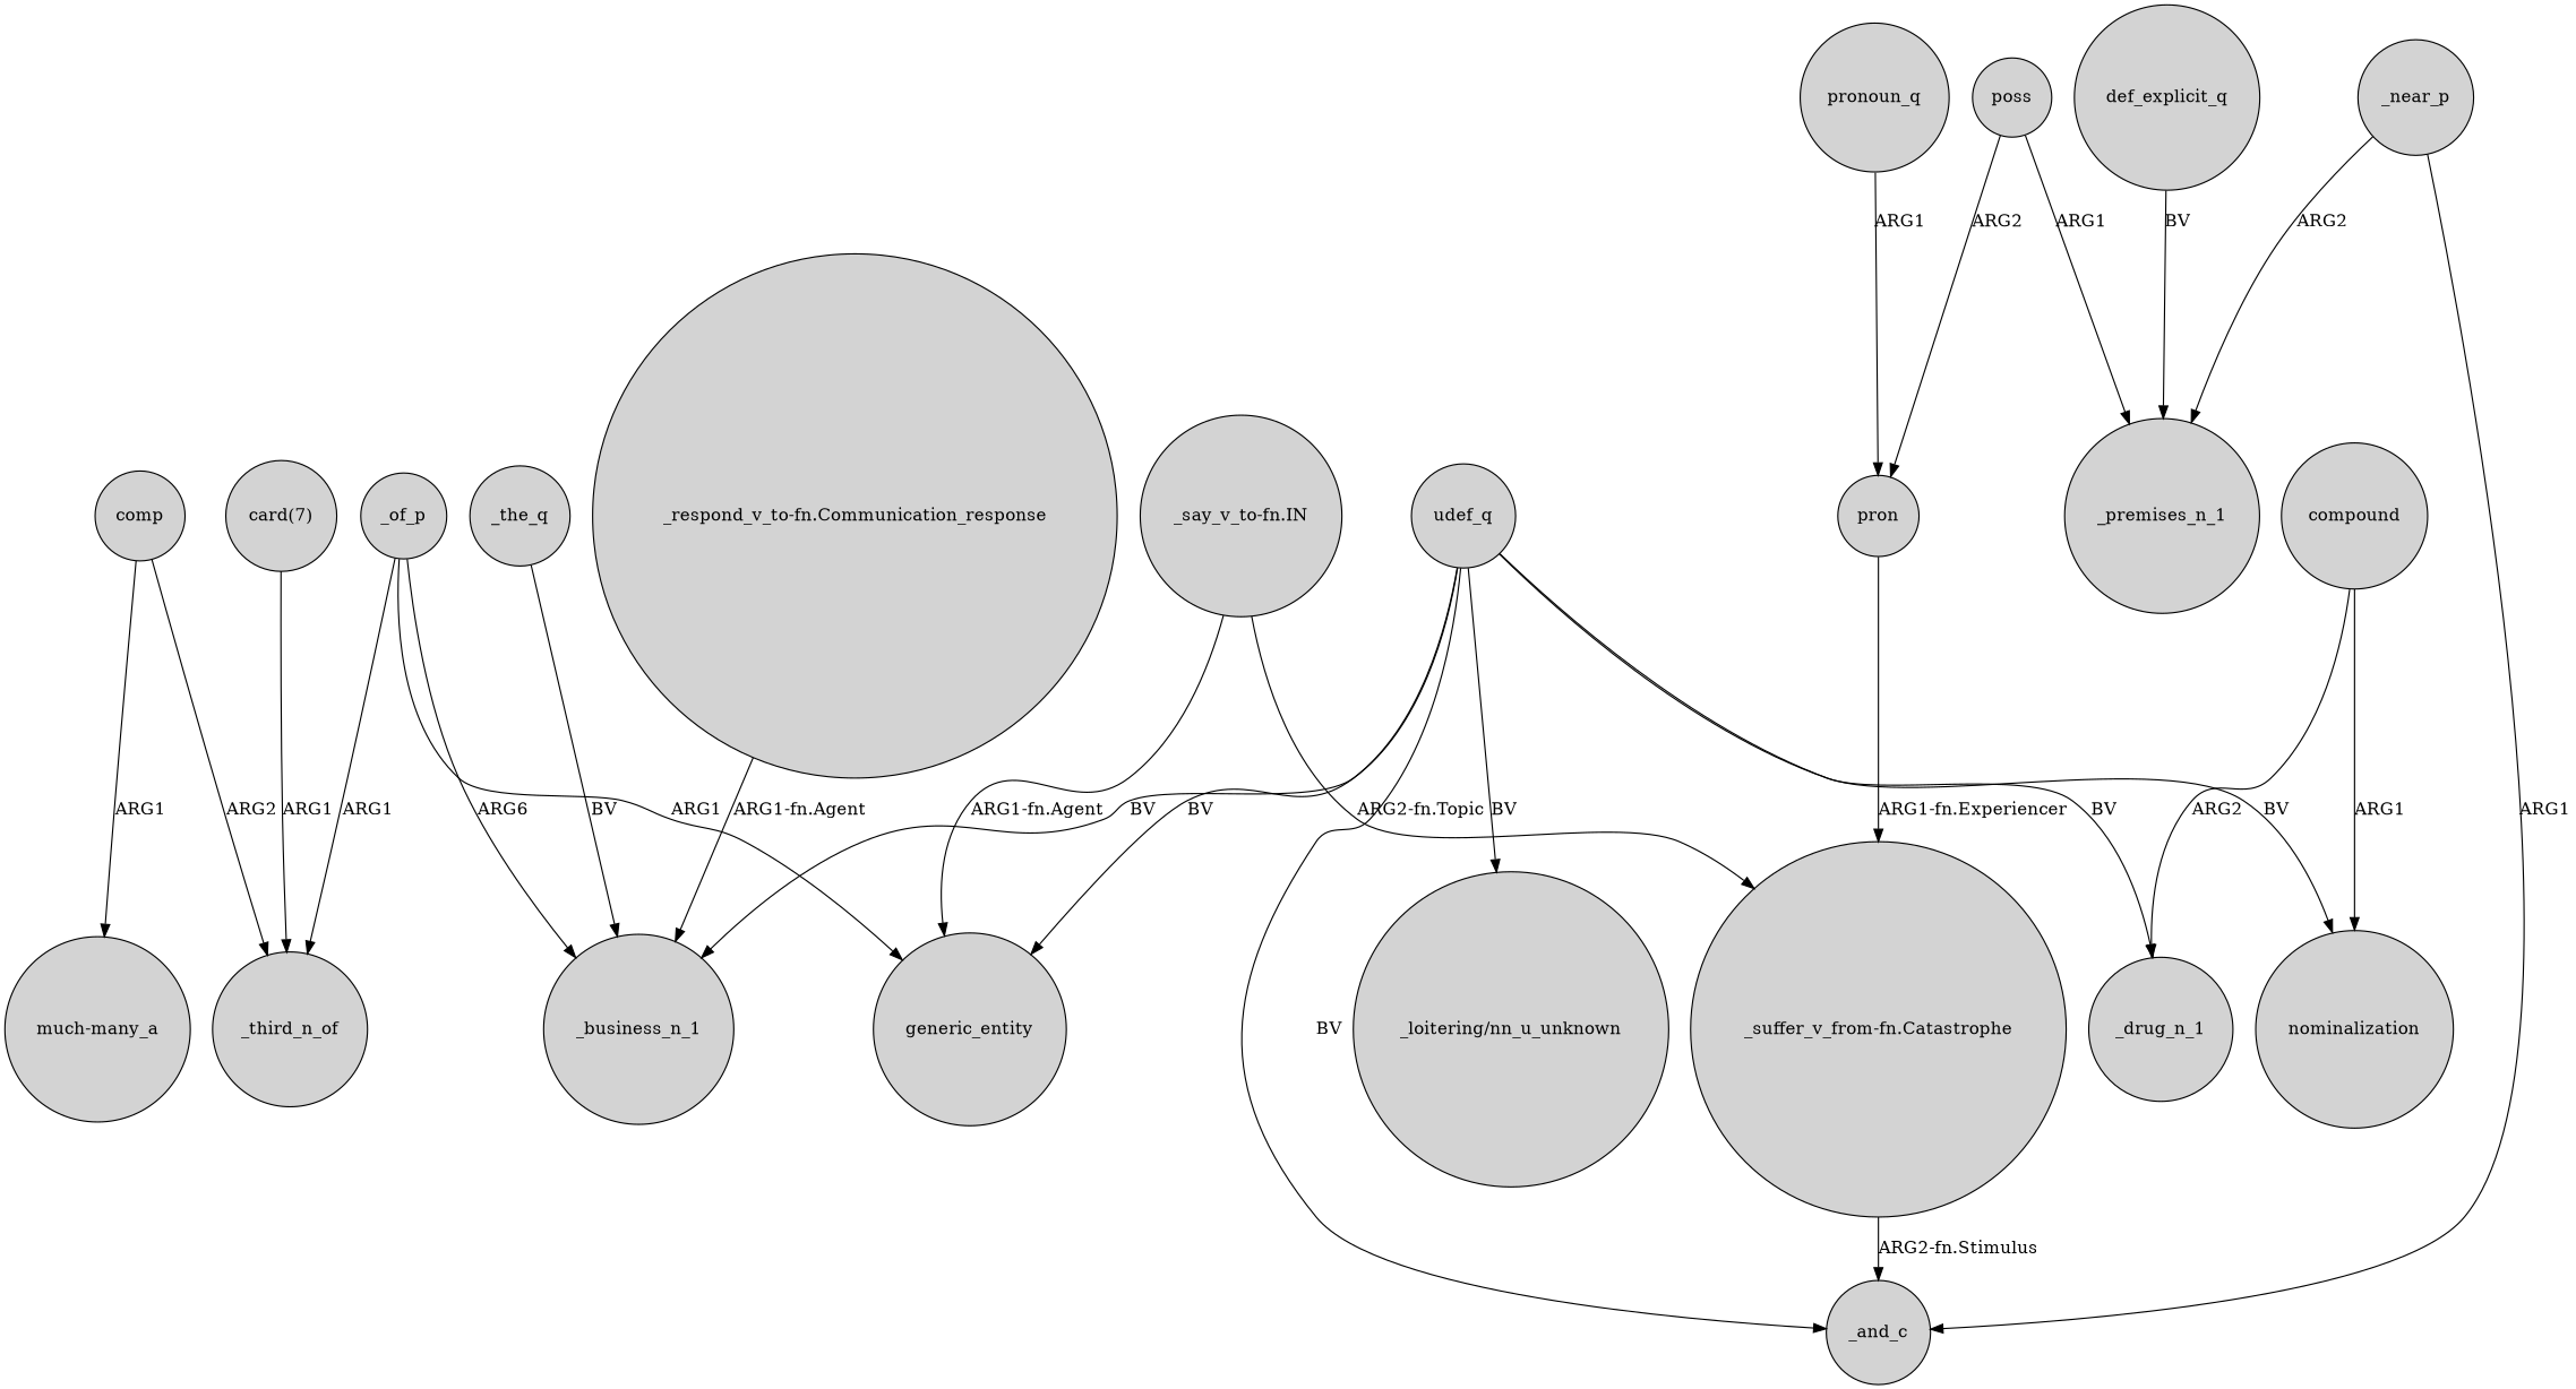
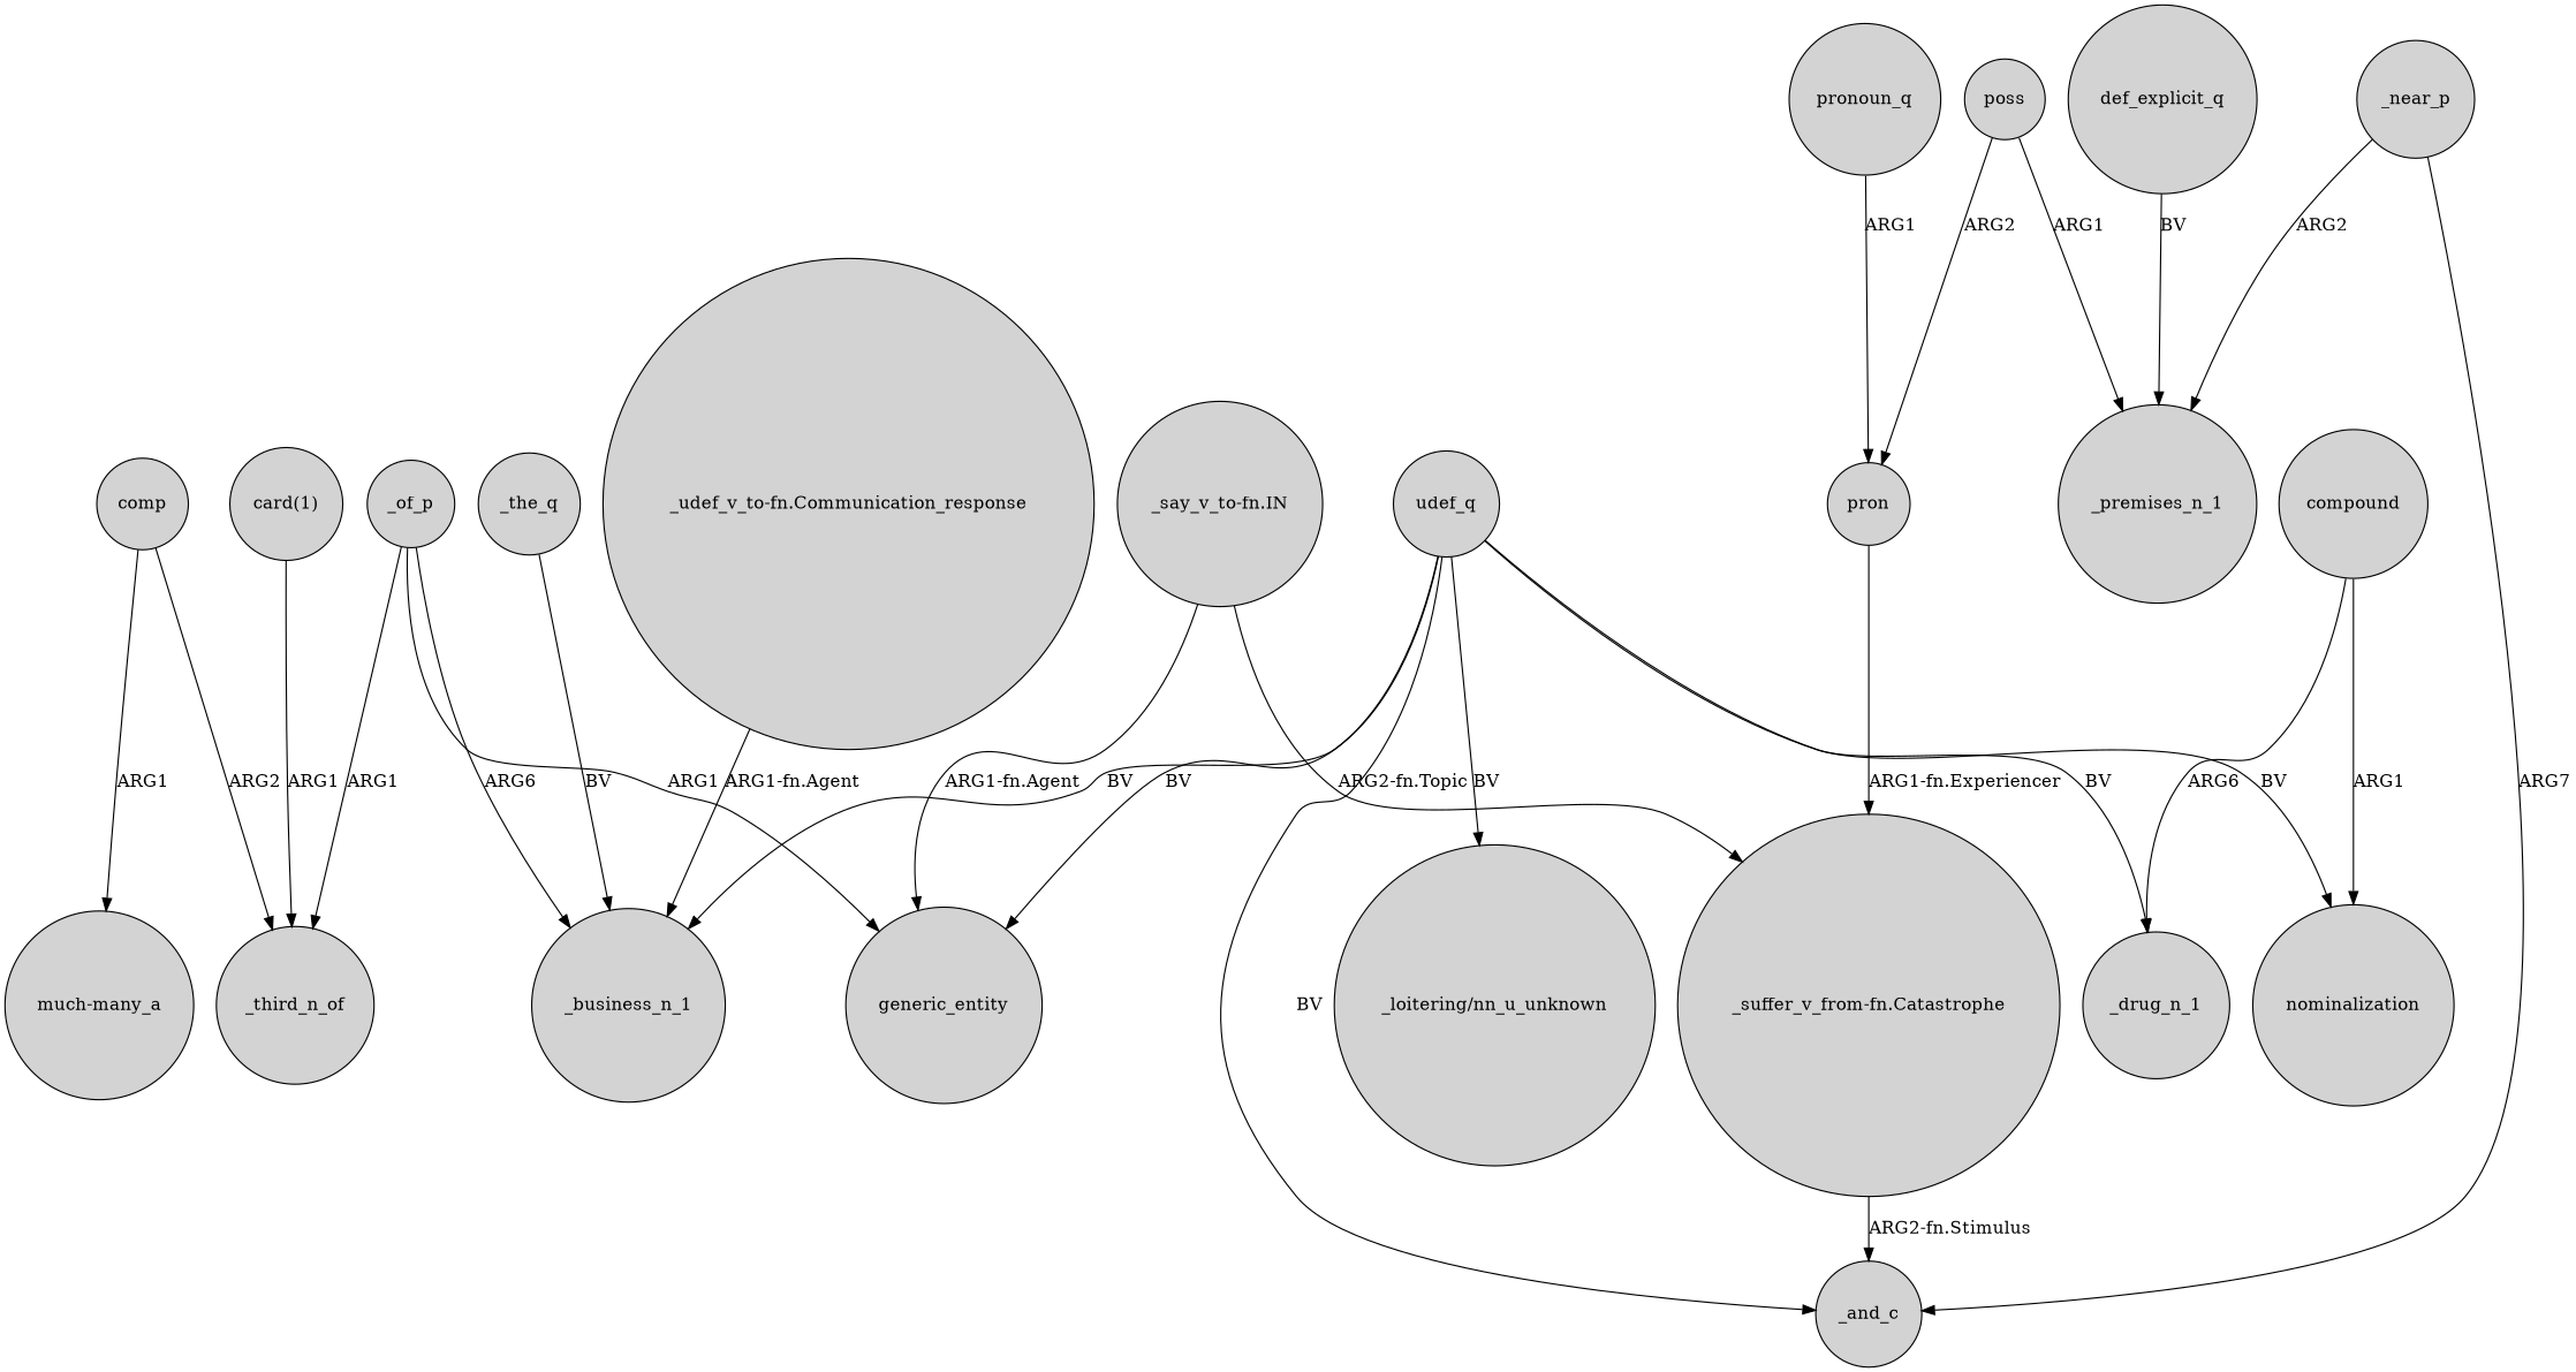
  digraph {
    node [shape=circle style=filled]
    _the_q
    _business_n_1
    _of_p
    _third_n_of
    generic_entity
    "_say_v_to-fn.IN"
    "_suffer_v_from-fn.Catastrophe"
    _and_c
    udef_q
    "_loitering/nn_u_unknown"
    _drug_n_1
    nominalization
    poss
    pron
    _premises_n_1
    comp
    "much-many_a"
    def_explicit_q
    pronoun_q
    _near_p
    compound
-   "card(1)" [label="card(7)"]
-   "_respond_v_to-fn.Communication_response"
+   "card(1)"
+   "_respond_v_to-fn.Communication_response" [label="_udef_v_to-fn.Communication_response"]
    _the_q -> _business_n_1 [label=BV]
    _of_p -> _business_n_1 [label=ARG6]
    _of_p -> _third_n_of [label=ARG1]
    _of_p -> generic_entity [label=ARG1]
    "_say_v_to-fn.IN" -> generic_entity [label="ARG1-fn.Agent"]
    "_say_v_to-fn.IN" -> "_suffer_v_from-fn.Catastrophe" [label="ARG2-fn.Topic"]
    "_suffer_v_from-fn.Catastrophe" -> _and_c [label="ARG2-fn.Stimulus"]
    udef_q -> _business_n_1 [label=BV]
    udef_q -> generic_entity [label=BV]
    udef_q -> _and_c [label=BV]
    udef_q -> "_loitering/nn_u_unknown" [label=BV]
    udef_q -> _drug_n_1 [label=BV]
    udef_q -> nominalization [label=BV]
    poss -> pron [label=ARG2]
    poss -> _premises_n_1 [label=ARG1]
    pron -> "_suffer_v_from-fn.Catastrophe" [label="ARG1-fn.Experiencer"]
    comp -> _third_n_of [label=ARG2]
    comp -> "much-many_a" [label=ARG1]
    def_explicit_q -> _premises_n_1 [label=BV]
    pronoun_q -> pron [label=ARG1]
-   _near_p -> _and_c [label=ARG1]
+   _near_p -> _and_c [label=ARG7]
    _near_p -> _premises_n_1 [label=ARG2]
-   compound -> _drug_n_1 [label=ARG2]
+   compound -> _drug_n_1 [label=ARG6]
    compound -> nominalization [label=ARG1]
    "card(1)" -> _third_n_of [label=ARG1]
    "_respond_v_to-fn.Communication_response" -> _business_n_1 [label="ARG1-fn.Agent"]
  }
